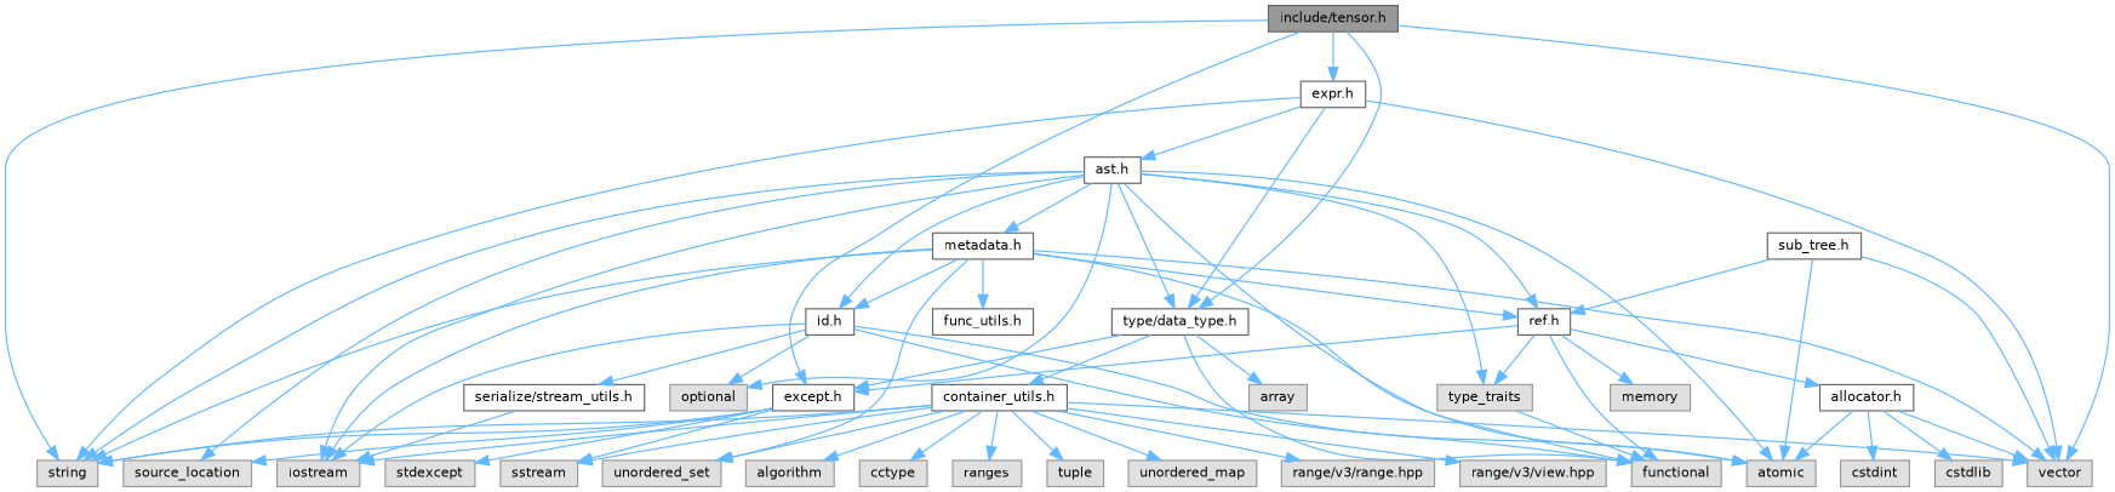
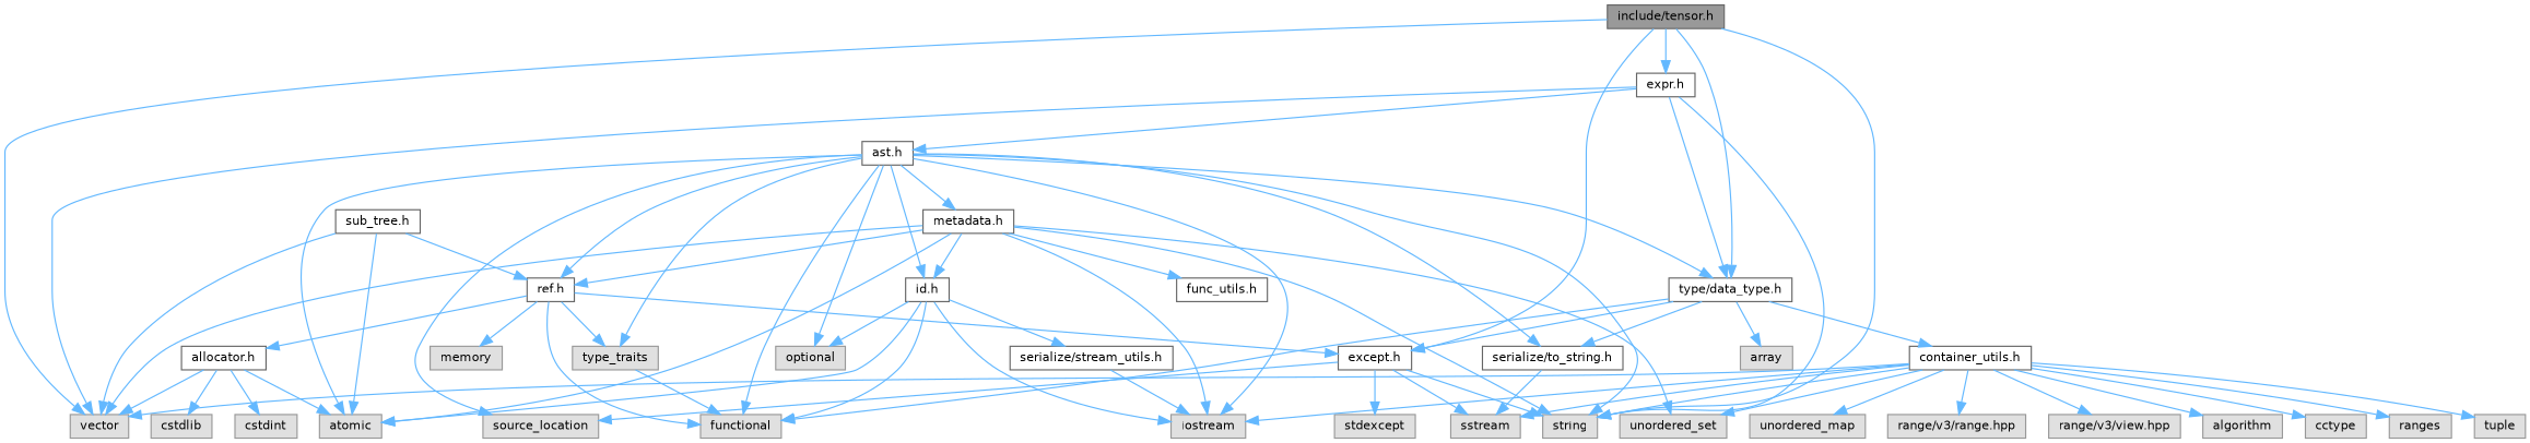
  digraph {
    node [color=grey60 fillcolor="#E0E0E0" fontname=Helvetica fontsize=10 shape=box style=filled]
    edge [color=steelblue1 fontname=Helvetica fontsize=10 labelfontname=Helvetica labelfontsize=10 style=solid]
    n1 [color=gray40 fillcolor=grey60 fontcolor=black height=0.2 label="include/tensor.h" width=0.4]
    n2 [height=0.2 label=string width=0.4]
    n3 [height=0.2 label=vector width=0.4]
    n4 [color=grey40 fillcolor=white height=0.2 label="except.h" width=0.4]
    n5 [color=grey40 fillcolor=white height=0.2 label="expr.h" width=0.4]
    n6 [color=grey40 fillcolor=white height=0.2 label="type/data_type.h" width=0.4]
    n7 [height=0.2 label=source_location width=0.4]
    n8 [height=0.2 label=sstream width=0.4]
    n9 [height=0.2 label=stdexcept width=0.4]
    n10 [color=grey40 fillcolor=white height=0.2 label="ast.h" width=0.4]
    n11 [height=0.2 label=functional width=0.4]
+   n12 [color=grey40 fillcolor=white height=0.2 label="serialize/to_string.h" width=0.4]
    n13 [height=0.2 label=array width=0.4]
    n14 [color=grey40 fillcolor=white height=0.2 label="container_utils.h" width=0.4]
    n15 [height=0.2 label=atomic width=0.4]
    n16 [height=0.2 label=iostream width=0.4]
    n17 [height=0.2 label=optional width=0.4]
    n18 [color=grey40 fillcolor=white height=0.2 label="id.h" width=0.4]
    n19 [color=grey40 fillcolor=white height=0.2 label="metadata.h" width=0.4]
    n20 [color=grey40 fillcolor=white height=0.2 label="ref.h" width=0.4]
    n21 [height=0.2 label=type_traits width=0.4]
    n22 [color=grey40 fillcolor=white height=0.2 label="serialize/stream_utils.h" width=0.4]
    n23 [height=0.2 label=unordered_set width=0.4]
    n24 [color=grey40 fillcolor=white height=0.2 label="func_utils.h" width=0.4]
    n25 [height=0.2 label=memory width=0.4]
    n26 [color=grey40 fillcolor=white height=0.2 label="allocator.h" width=0.4]
    n27 [color=grey40 fillcolor=white height=0.2 label="sub_tree.h" width=0.4]
    n28 [height=0.2 label=cstdint width=0.4]
    n29 [height=0.2 label=cstdlib width=0.4]
    n30 [height=0.2 label=algorithm width=0.4]
    n31 [height=0.2 label=cctype width=0.4]
    n32 [height=0.2 label=ranges width=0.4]
    n33 [height=0.2 label=tuple width=0.4]
    n34 [height=0.2 label=unordered_map width=0.4]
    n35 [height=0.2 label="range/v3/range.hpp" width=0.4]
    n36 [height=0.2 label="range/v3/view.hpp" width=0.4]
    n1 -> n2
    n1 -> n3
    n1 -> n4
    n1 -> n5
    n1 -> n6
    n4 -> n2
    n4 -> n7
    n4 -> n8
    n4 -> n9
    n5 -> n2
    n5 -> n3
    n5 -> n6
    n5 -> n10
    n6 -> n4
    n6 -> n11
+   n6 -> n12
    n6 -> n13
    n6 -> n14
    n10 -> n2
    n10 -> n6
    n10 -> n7
    n10 -> n11
+   n10 -> n12
    n10 -> n15
    n10 -> n16
    n10 -> n17
    n10 -> n18
    n10 -> n19
    n10 -> n20
    n10 -> n21
+   n12 -> n8
    n14 -> n2
    n14 -> n3
    n14 -> n8
    n14 -> n16
    n14 -> n23
    n14 -> n30
    n14 -> n31
    n14 -> n32
    n14 -> n33
    n14 -> n34
    n14 -> n35
    n14 -> n36
    n18 -> n11
    n18 -> n15
    n18 -> n16
    n18 -> n17
    n18 -> n22
    n19 -> n2
    n19 -> n3
    n19 -> n15
    n19 -> n16
    n19 -> n18
    n19 -> n20
    n19 -> n23
    n19 -> n24
    n20 -> n4
    n20 -> n11
    n20 -> n21
    n20 -> n25
    n20 -> n26
    n21 -> n11
    n22 -> n16
    n26 -> n3
    n26 -> n15
    n26 -> n28
    n26 -> n29
    n27 -> n3
    n27 -> n15
    n27 -> n20
  }
